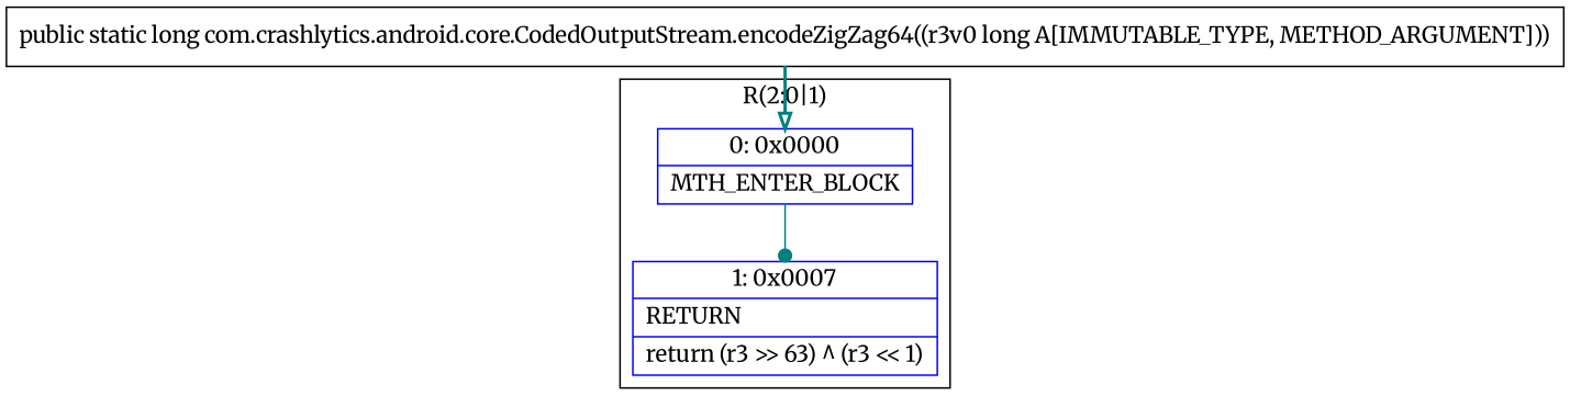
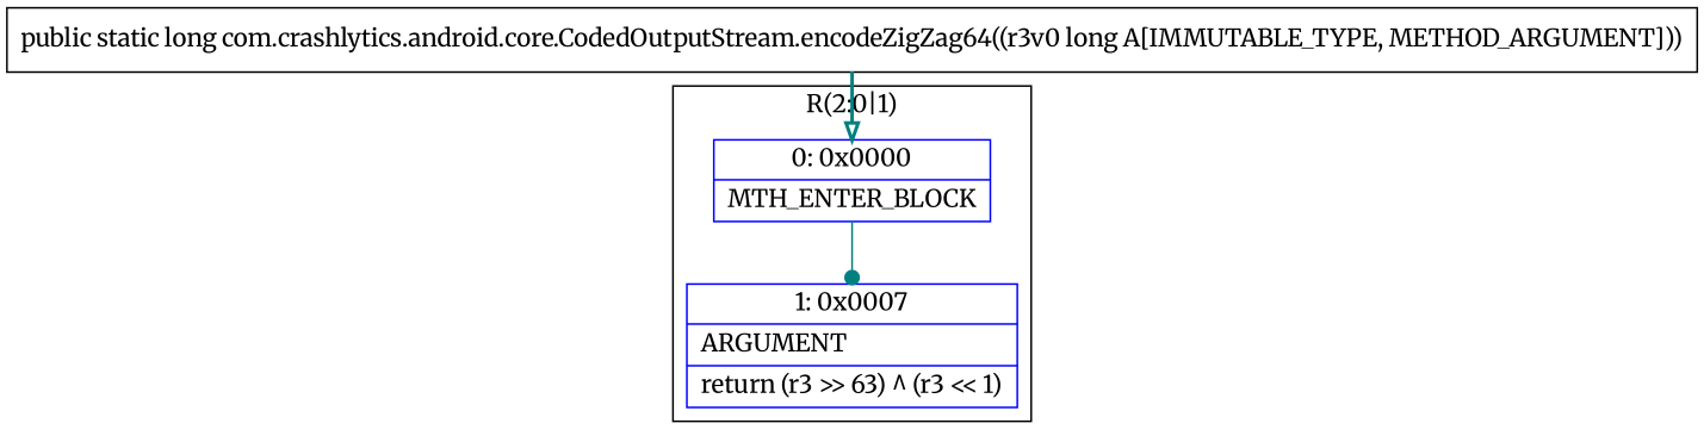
  digraph {
    fontname=Merriweather
    node [color=blue shape=record fontname=Merriweather]
    edge [color=teal fontname=Merriweather]
    n1 [label="{0\:\ 0x0000|MTH_ENTER_BLOCK\l}"]
-   n2 [label="{1\:\ 0x0007|RETURN\l|return (r3 \>\> 63) ^ (r3 \<\< 1)\l}"]
+   n2 [label="{1\:\ 0x0007|ARGUMENT\l|return (r3 \>\> 63) ^ (r3 \<\< 1)\l}"]
    n3 [label="{public static long com.crashlytics.android.core.CodedOutputStream.encodeZigZag64((r3v0 long A[IMMUTABLE_TYPE, METHOD_ARGUMENT])) }" color=""]
    subgraph cluster_1 {
      label="R(2:0|1)"
      n1
      n2
    }
    n1 -> n2 [style=solid arrowhead=dot]
    n3 -> n1 [style=bold arrowhead=onormal]
  }
